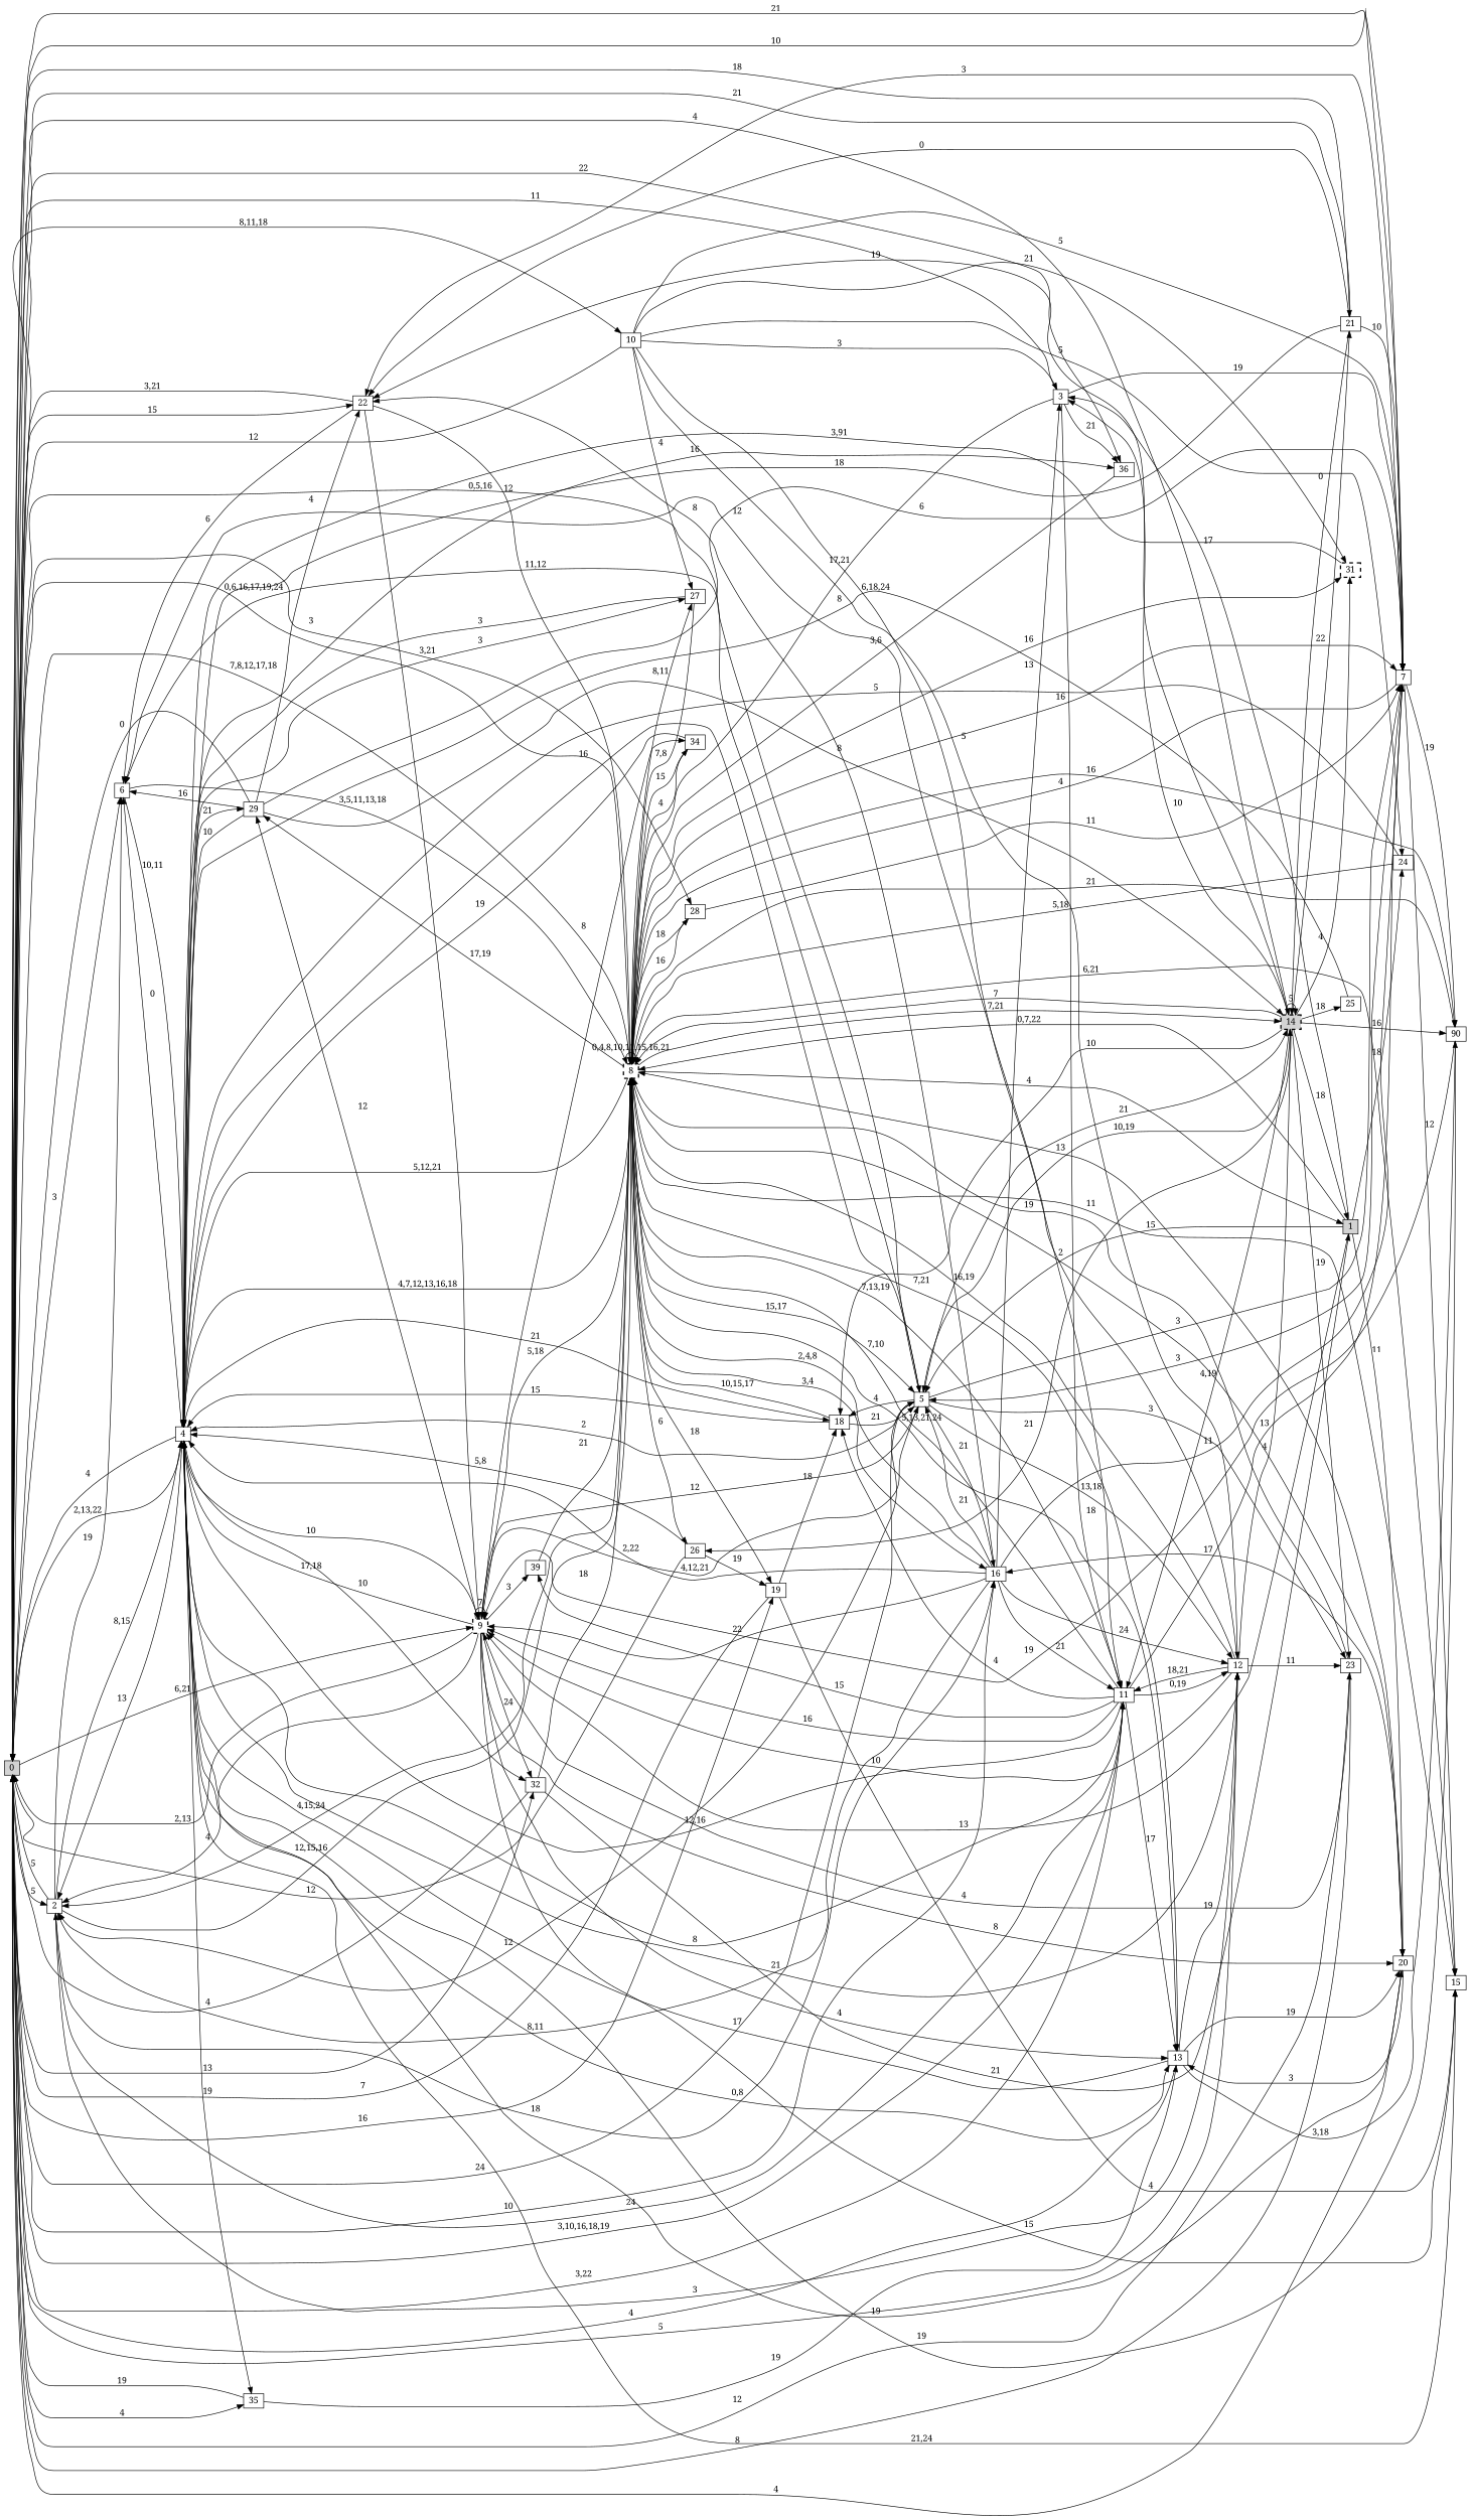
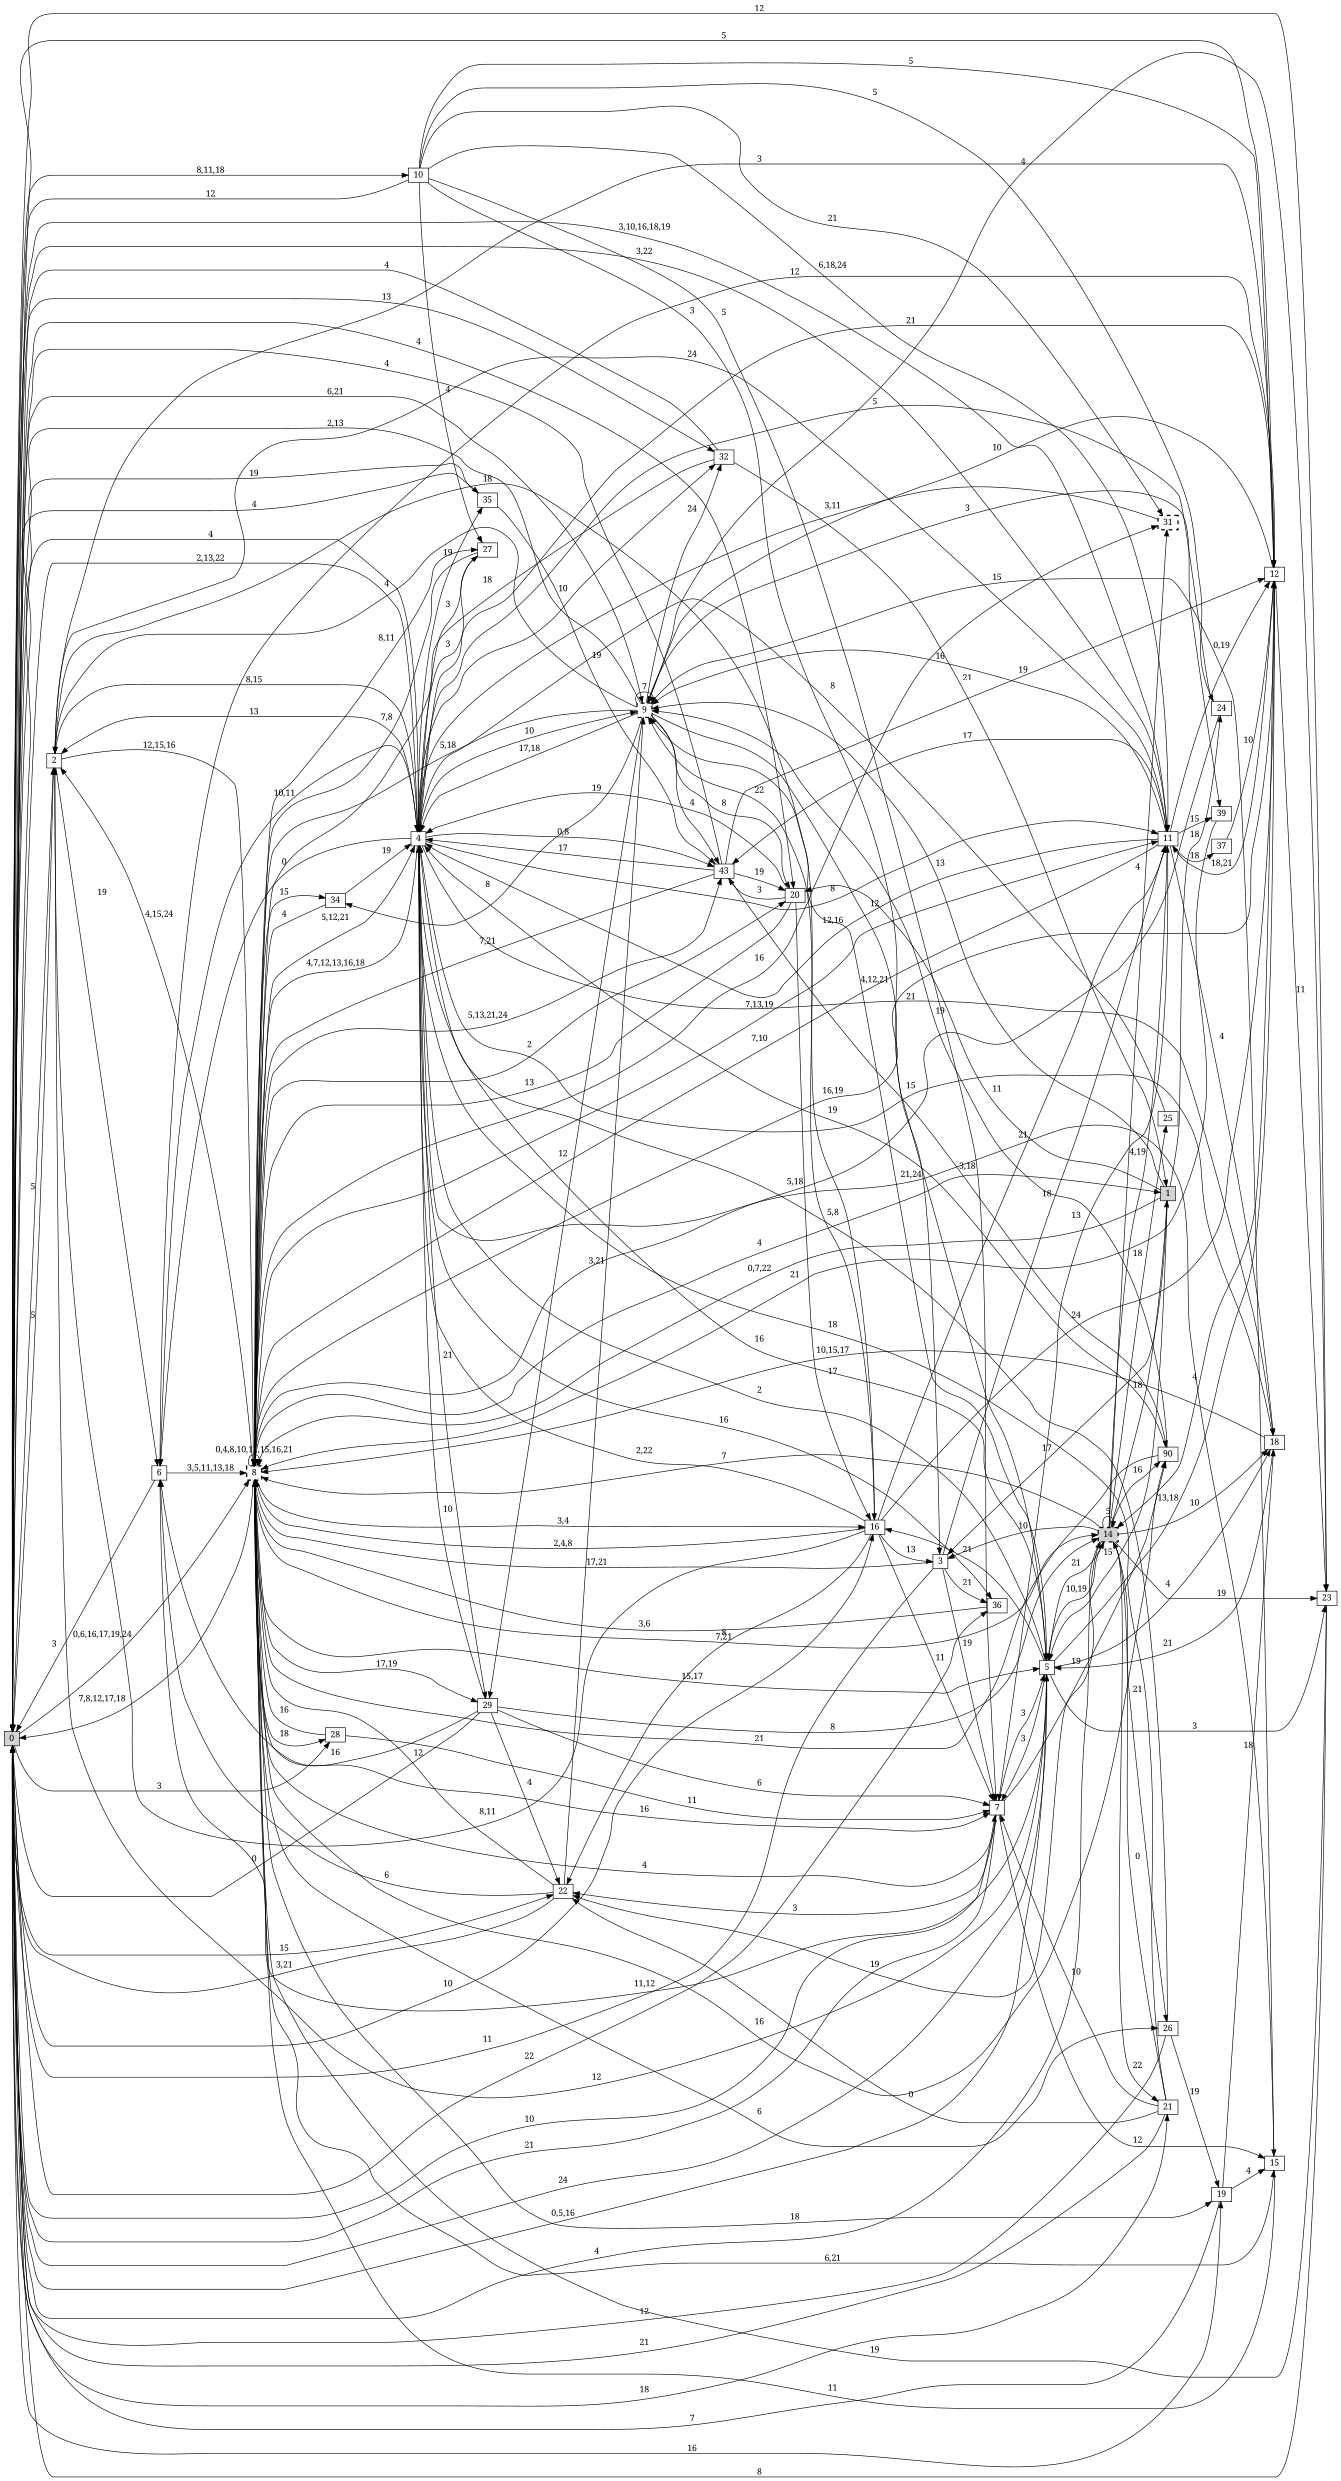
  digraph {
    fontname="Noto Serif"
    rankdir=LR
    node [fontname="Noto Serif" shape=box]
    edge [fontname="Noto Serif"]
    n1 [height=0.1 label=0 style=filled width=0.1]
    n2 [height=0.1 label=2 width=0.1]
    n3 [height=0.1 label=4 width=0.1]
    n4 [height=0.1 label=5 width=0.1]
    n5 [height=0.1 label=7 width=0.1]
    n6 [height=0.1 label=8 style="bold,dashed" width=0.1]
    n7 [height=0.1 label=9 style="bold,dashed" width=0.1]
    n8 [height=0.1 label=10 width=0.1]
    n9 [height=0.1 label=11 width=0.1]
    n10 [height=0.1 label=12 width=0.1]
    n11 [height=0.1 label=14 style="filled,bold,dashed" width=0.1]
    n12 [height=0.1 label=16 width=0.1]
    n13 [height=0.1 label=19 width=0.1]
    n14 [height=0.1 label=20 width=0.1]
    n15 [height=0.1 label=21 width=0.1]
    n16 [height=0.1 label=22 width=0.1]
    n17 [height=0.1 label=23 width=0.1]
    n18 [height=0.1 label=28 width=0.1]
    n19 [height=0.1 label=32 width=0.1]
    n20 [height=0.1 label=35 width=0.1]
    n21 [height=0.1 label=36 width=0.1]
    n22 [height=0.1 label=6 width=0.1]
-   n23 [height=0.1 label=13 width=0.1]
+   n23 [height=0.1 label=43 width=0.1]
    n24 [height=0.1 label=18 width=0.1]
    n25 [height=0.1 label=27 width=0.1]
    n26 [height=0.1 label=29 width=0.1]
    n27 [height=0.1 label=15 width=0.1]
    n28 [height=0.1 label=90 width=0.1]
    n29 [height=0.1 label=1 style=filled width=0.1]
    n30 [height=0.1 label=26 width=0.1]
    n31 [height=0.1 label=31 style="bold,dashed" width=0.1]
    n32 [height=0.1 label=34 width=0.1]
    n33 [height=0.1 label=39 width=0.1]
    n34 [height=0.1 label=3 width=0.1]
    n35 [height=0.1 label=24 width=0.1]
+   n36 [height=0.1 label=37 width=0.1]
    n37 [height=0.1 label=25 width=0.1]
    n1 -> n2 [label=5]
    n1 -> n3 [label="2,13,22"]
    n1 -> n4 [label=24]
    n1 -> n5 [label=10]
    n1 -> n6 [label="0,6,16,17,19,24"]
    n1 -> n7 [label="6,21"]
    n1 -> n8 [label="8,11,18"]
    n1 -> n9 [label="3,22"]
    n1 -> n10 [label=5]
    n1 -> n11 [label=4]
    n1 -> n12 [label=10]
    n1 -> n13 [label=16]
    n1 -> n14 [label=4]
    n1 -> n15 [label=18]
    n1 -> n16 [label=15]
    n1 -> n17 [label=12]
    n1 -> n18 [label=3]
    n1 -> n19 [label=13]
    n1 -> n20 [label=4]
    n1 -> n21 [label=22]
    n2 -> n1 [label=5]
    n2 -> n3 [label="8,15"]
    n2 -> n6 [label="12,15,16"]
    n2 -> n10 [label=3]
    n2 -> n12 [label=18]
    n2 -> n22 [label=19]
    n3 -> n1 [label=4]
    n3 -> n2 [label=13]
    n3 -> n4 [label=16]
    n3 -> n6 [label="4,7,12,13,16,18"]
    n3 -> n7 [label=10]
    n3 -> n9 [label=8]
    n3 -> n19 [label=10]
    n3 -> n20 [label=19]
    n3 -> n21 [label=16]
    n3 -> n22 [label=0]
    n3 -> n23 [label="0,8"]
    n3 -> n24 [label=21]
    n3 -> n25 [label=3]
    n3 -> n26 [label=21]
    n4 -> n1 [label="0,5,16"]
    n4 -> n2 [label=12]
    n4 -> n3 [label=2]
    n4 -> n5 [label=3]
    n4 -> n7 [label="4,12,21"]
    n4 -> n10 [label="13,18"]
    n4 -> n11 [label=21]
    n4 -> n12 [label=21]
    n4 -> n17 [label=3]
    n4 -> n22 [label="11,12"]
    n4 -> n24 [label=4]
    n5 -> n1 [label=21]
    n5 -> n4 [label=3]
    n5 -> n6 [label=4]
    n5 -> n16 [label=3]
    n5 -> n27 [label=12]
    n5 -> n28 [label=19]
    n6 -> n1 [label="7,8,12,17,18"]
    n6 -> n2 [label="4,15,24"]
    n6 -> n3 [label="5,12,21"]
    n6 -> n4 [label="15,17"]
    n6 -> n5 [label=16]
    n6 -> n6 [label="0,4,8,10,11,15,16,21"]
    n6 -> n9 [label="7,13,19"]
    n6 -> n11 [label="7,21"]
    n6 -> n12 [label="3,4"]
    n6 -> n13 [label=18]
    n6 -> n14 [label=2]
    n6 -> n18 [label=18]
    n6 -> n23 [label="5,13,21,24"]
    n6 -> n25 [label="8,11"]
    n6 -> n26 [label="17,19"]
    n6 -> n27 [label="6,21"]
    n6 -> n28 [label=16]
    n6 -> n29 [label=4]
    n6 -> n30 [label=6]
    n6 -> n31 [label=16]
    n6 -> n32 [label=15]
    n7 -> n1 [label="2,13"]
    n7 -> n2 [label=4]
    n7 -> n3 [label="17,18"]
    n7 -> n4 [label=12]
    n7 -> n6 [label="5,18"]
    n7 -> n7 [label=7]
    n7 -> n14 [label=8]
    n7 -> n19 [label=24]
    n7 -> n23 [label=4]
    n7 -> n26 [label=12]
    n7 -> n27 [label=15]
    n7 -> n32 [label=8]
    n7 -> n33 [label=3]
    n8 -> n1 [label=12]
    n8 -> n5 [label=5]
    n8 -> n9 [label="6,18,24"]
    n8 -> n10 [label=5]
    n8 -> n25 [label=4]
    n8 -> n31 [label=21]
    n8 -> n34 [label=3]
    n8 -> n35 [label=5]
    n9 -> n1 [label="3,10,16,18,19"]
    n9 -> n2 [label=24]
    n9 -> n3 [label="12,16"]
    n9 -> n5 [label=13]
    n9 -> n6 [label="7,10"]
    n9 -> n7 [label=16]
    n9 -> n10 [label="0,19"]
    n9 -> n23 [label=17]
    n9 -> n24 [label=4]
    n9 -> n33 [label=15]
+   n9 -> n36 [label=18]
    n10 -> n3 [label=21]
    n10 -> n6 [label="16,19"]
    n10 -> n7 [label=10]
    n10 -> n9 [label="18,21"]
    n10 -> n11 [label=4]
    n10 -> n17 [label=11]
    n10 -> n22 [label=12]
    n11 -> n4 [label="10,19"]
    n11 -> n6 [label=7]
    n11 -> n9 [label="4,19"]
    n11 -> n11 [label=5]
    n11 -> n15 [label=22]
    n11 -> n16 [label=19]
    n11 -> n17 [label=19]
    n11 -> n24 [label=10]
    n11 -> n28 [label=16]
    n11 -> n29 [label=18]
    n11 -> n30 [label=21]
    n11 -> n31 [label=4]
    n11 -> n34 [label=10]
    n11 -> n37 [label=18]
    n12 -> n2 [label="8,11"]
    n12 -> n3 [label="2,22"]
-   n12 -> n4 [label=21]
    n12 -> n5 [label=11]
    n12 -> n6 [label="2,4,8"]
    n12 -> n7 [label=22]
    n12 -> n9 [label=21]
    n12 -> n10 [label=24]
    n12 -> n16 [label=8]
    n12 -> n34 [label=13]
    n13 -> n1 [label=7]
    n13 -> n24 [label=18]
    n13 -> n27 [label=4]
    n14 -> n3 [label=19]
    n14 -> n6 [label=13]
    n14 -> n12 [label=17]
    n14 -> n23 [label=3]
    n15 -> n1 [label=21]
    n15 -> n3 [label=18]
    n15 -> n5 [label=10]
    n15 -> n11 [label=0]
    n15 -> n16 [label=0]
    n16 -> n1 [label="3,21"]
    n16 -> n6 [label=12]
    n16 -> n7 [label="3,21"]
    n16 -> n22 [label=6]
    n17 -> n1 [label=8]
    n17 -> n6 [label=19]
    n17 -> n7 [label=4]
    n18 -> n5 [label=11]
    n18 -> n6 [label=16]
    n19 -> n1 [label=4]
    n19 -> n6 [label=18]
    n19 -> n29 [label=21]
    n20 -> n1 [label=19]
    n20 -> n23 [label=19]
    n21 -> n6 [label="3,6"]
-   n1 -> n22 [label=3]
+   n22 -> n1 [label=3]
    n22 -> n3 [label="10,11"]
    n22 -> n6 [label="3,5,11,13,18"]
    n23 -> n1 [label=4]
    n23 -> n3 [label=17]
    n23 -> n6 [label="7,21"]
    n23 -> n10 [label=19]
    n23 -> n14 [label=19]
    n23 -> n28 [label="3,18"]
    n24 -> n3 [label=15]
    n24 -> n4 [label=21]
    n24 -> n6 [label="10,15,17"]
    n25 -> n3 [label=3]
    n25 -> n6 [label="7,8"]
    n26 -> n1 [label=0]
    n26 -> n3 [label=10]
    n26 -> n5 [label=6]
    n26 -> n11 [label=8]
    n26 -> n16 [label=4]
    n26 -> n22 [label=16]
    n27 -> n3 [label="21,24"]
    n27 -> n6 [label=11]
    n28 -> n3 [label=19]
    n28 -> n6 [label=21]
    n28 -> n7 [label=19]
    n29 -> n4 [label=15]
    n29 -> n6 [label="0,7,22"]
    n29 -> n7 [label=13]
    n29 -> n14 [label=11]
    n29 -> n34 [label=17]
    n29 -> n35 [label=18]
    n30 -> n1 [label=12]
    n30 -> n3 [label="5,8"]
    n30 -> n13 [label=19]
-   n31 -> n3 [label="3,91"]
+   n31 -> n3 [label="3,11"]
    n32 -> n3 [label=19]
    n32 -> n6 [label=4]
    n33 -> n6 [label=21]
    n34 -> n1 [label=11]
    n34 -> n5 [label=19]
    n34 -> n6 [label="17,21"]
    n34 -> n9 [label=18]
    n34 -> n21 [label=21]
    n35 -> n3 [label=5]
    n35 -> n6 [label="5,18"]
+   n36 -> n10 [label=10]
    n37 -> n3 [label=8]
  }
